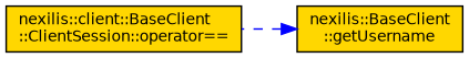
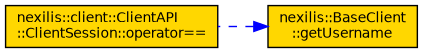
  digraph {
    rankdir=RL
    node [color=black fillcolor=gold fontname=Helvetica fontsize=10 shape=box style=filled]
    n1 [fontcolor=black height=0.2 label="nexilis::BaseClient\l::getUsername" width=0.4]
-   n2 [height=0.2 label="nexilis::client::BaseClient\l::ClientSession::operator==" width=0.4]
+   n2 [height=0.2 label="nexilis::client::ClientAPI\l::ClientSession::operator==" width=0.4]
    n1 -> n2 [color=blue dir=back fontname=Helvetica fontsize=10 labelfontname=Helvetica labelfontsize=10 style=dashed]
  }
